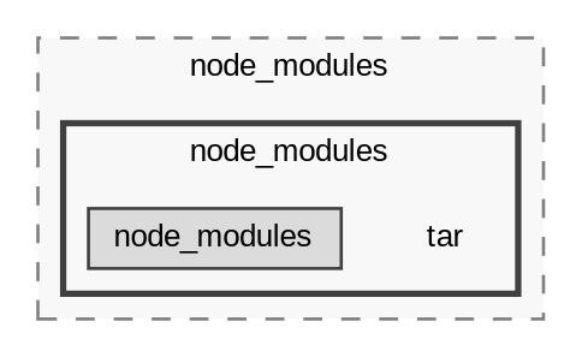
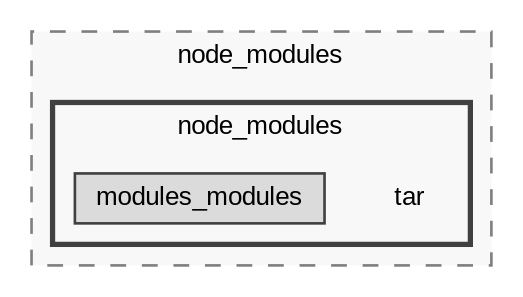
  digraph {
    compound=true
    fontname="Liberation Sans"
    node [fontname="Liberation Sans" fontsize=10]
    n1 [height=0.2 label=tar shape=plaintext width=0.4]
-   n2 [color=grey25 fillcolor="#dbdbdb" height=0.2 label=node_modules shape=box style=filled width=0.4]
+   n2 [color=grey25 fillcolor="#dbdbdb" height=0.2 label=modules_modules shape=box style=filled width=0.4]
    subgraph cluster_1 {
      bgcolor="#f8f8f8"
      fontsize=10
      label=node_modules
      pencolor=grey50
      style="filled,dashed"
      subgraph cluster_2 {
        bgcolor="#f8f8f8"
        fontsize=10
        pencolor=grey25
        style="filled,bold"
        n1
        n2
      }
    }
  }
